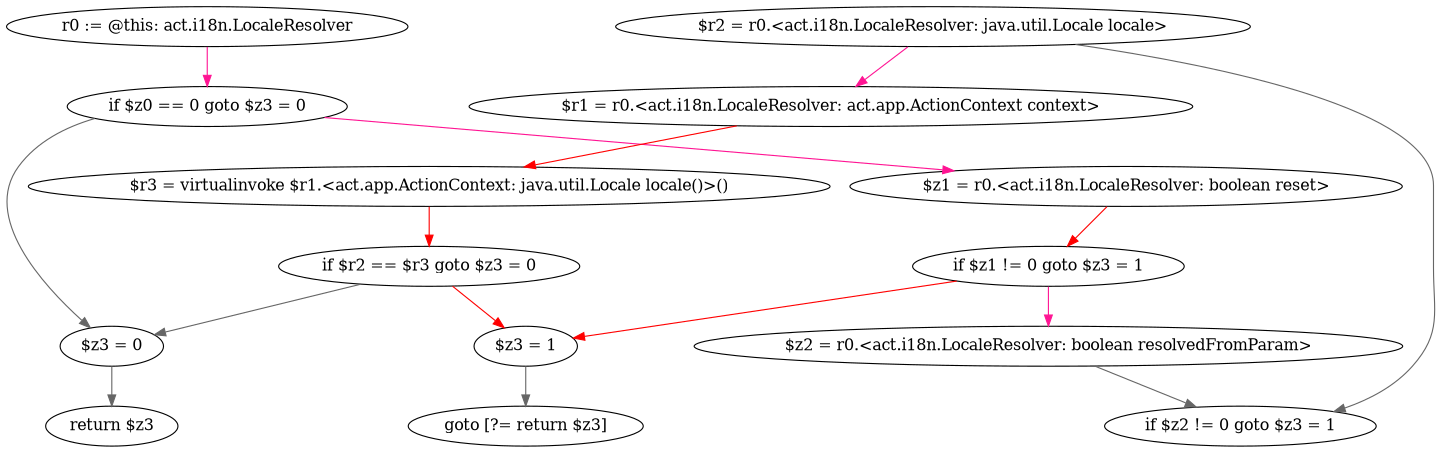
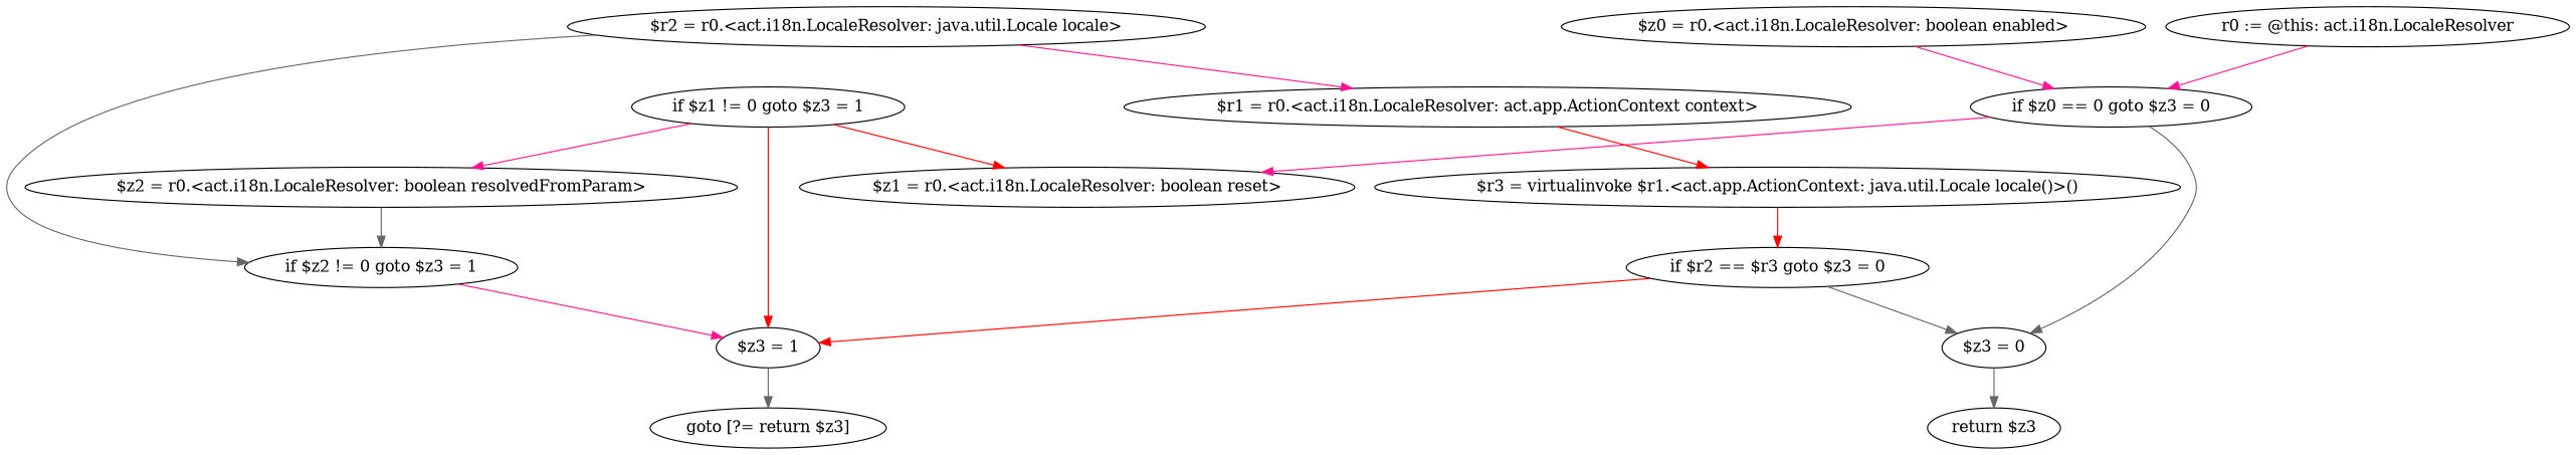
  digraph {
    fontname="DejaVu Serif"
    node [fontname="DejaVu Serif"]
    edge [color=deeppink fontname="DejaVu Serif"]
    "r0 := @this: act.i18n.LocaleResolver"
    "if $z0 == 0 goto $z3 = 0"
+   "$z0 = r0.<act.i18n.LocaleResolver: boolean enabled>"
    "$z1 = r0.<act.i18n.LocaleResolver: boolean reset>"
    "$z3 = 0"
    "if $z1 != 0 goto $z3 = 1"
    "return $z3"
    "$z2 = r0.<act.i18n.LocaleResolver: boolean resolvedFromParam>"
    "$z3 = 1"
    "if $z2 != 0 goto $z3 = 1"
    "goto [?= return $z3]"
    "$r2 = r0.<act.i18n.LocaleResolver: java.util.Locale locale>"
    "$r1 = r0.<act.i18n.LocaleResolver: act.app.ActionContext context>"
    "$r3 = virtualinvoke $r1.<act.app.ActionContext: java.util.Locale locale()>()"
    "if $r2 == $r3 goto $z3 = 0"
    "r0 := @this: act.i18n.LocaleResolver" -> "if $z0 == 0 goto $z3 = 0"
    "if $z0 == 0 goto $z3 = 0" -> "$z1 = r0.<act.i18n.LocaleResolver: boolean reset>"
    "if $z0 == 0 goto $z3 = 0" -> "$z3 = 0" [color=gray40]
-   "$z1 = r0.<act.i18n.LocaleResolver: boolean reset>" -> "if $z1 != 0 goto $z3 = 1" [color=red]
+   "$z0 = r0.<act.i18n.LocaleResolver: boolean enabled>" -> "if $z0 == 0 goto $z3 = 0"
+   "if $z1 != 0 goto $z3 = 1" -> "$z1 = r0.<act.i18n.LocaleResolver: boolean reset>" [color=red]
    "$z3 = 0" -> "return $z3" [color=gray40]
    "if $z1 != 0 goto $z3 = 1" -> "$z2 = r0.<act.i18n.LocaleResolver: boolean resolvedFromParam>"
    "if $z1 != 0 goto $z3 = 1" -> "$z3 = 1" [color=red]
    "$z2 = r0.<act.i18n.LocaleResolver: boolean resolvedFromParam>" -> "if $z2 != 0 goto $z3 = 1" [color=gray40]
    "$z3 = 1" -> "goto [?= return $z3]" [color=gray40]
+   "if $z2 != 0 goto $z3 = 1" -> "$z3 = 1"
    "$r2 = r0.<act.i18n.LocaleResolver: java.util.Locale locale>" -> "if $z2 != 0 goto $z3 = 1" [color=gray40]
    "$r2 = r0.<act.i18n.LocaleResolver: java.util.Locale locale>" -> "$r1 = r0.<act.i18n.LocaleResolver: act.app.ActionContext context>"
    "$r1 = r0.<act.i18n.LocaleResolver: act.app.ActionContext context>" -> "$r3 = virtualinvoke $r1.<act.app.ActionContext: java.util.Locale locale()>()" [color=red]
    "$r3 = virtualinvoke $r1.<act.app.ActionContext: java.util.Locale locale()>()" -> "if $r2 == $r3 goto $z3 = 0" [color=red]
    "if $r2 == $r3 goto $z3 = 0" -> "$z3 = 0" [color=gray40]
    "if $r2 == $r3 goto $z3 = 0" -> "$z3 = 1" [color=red]
  }
